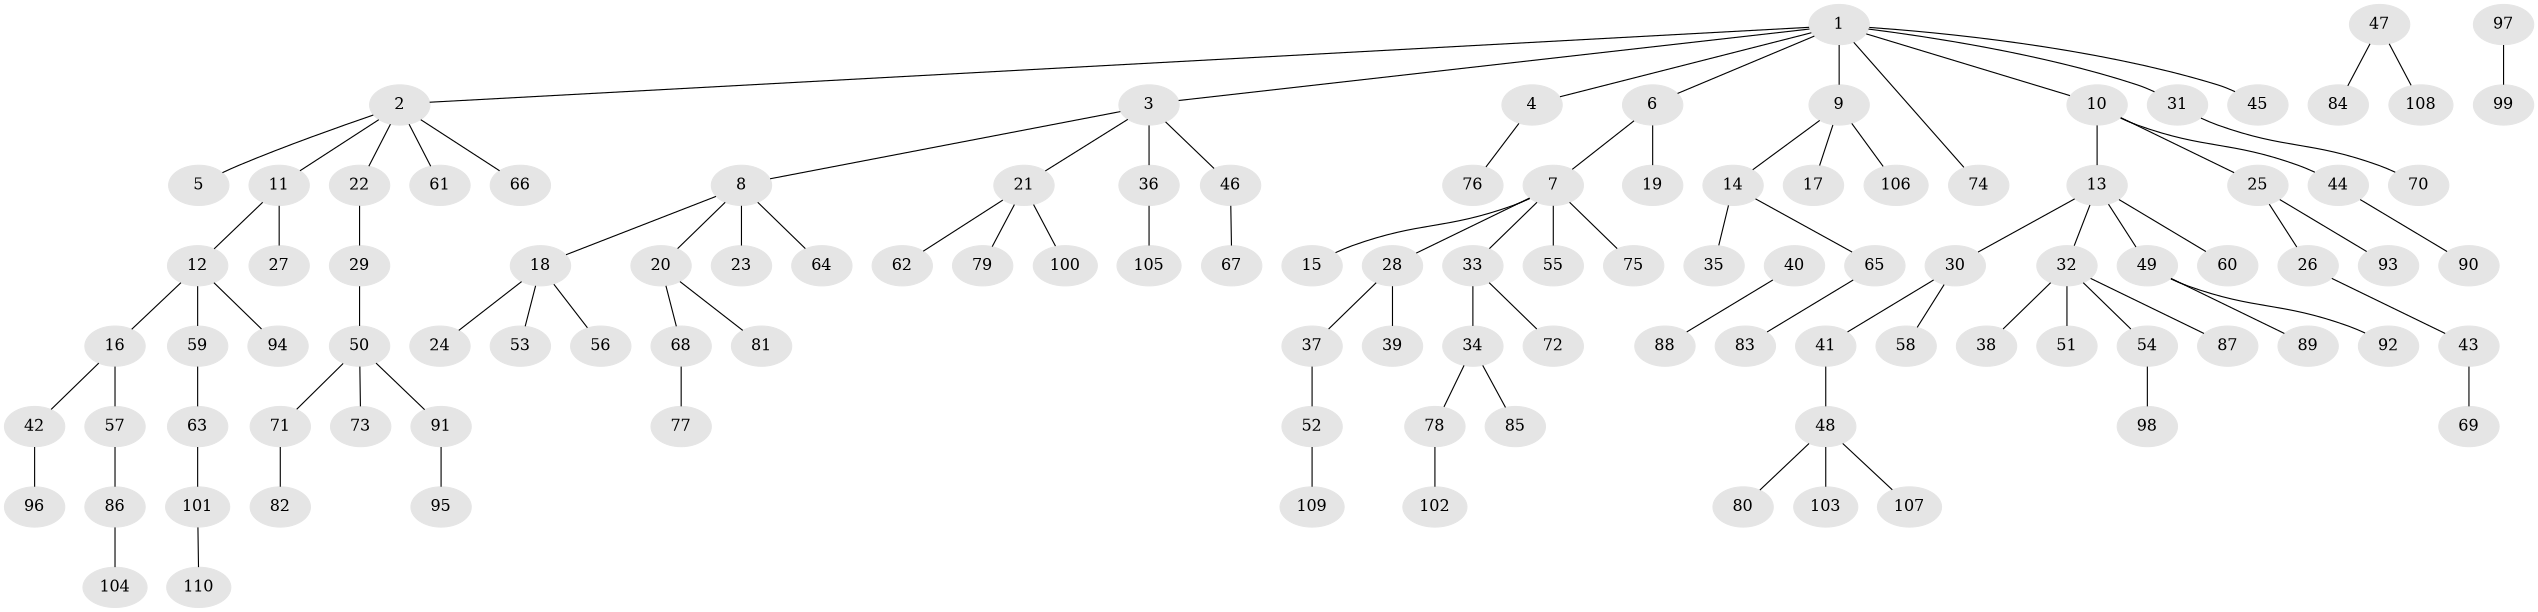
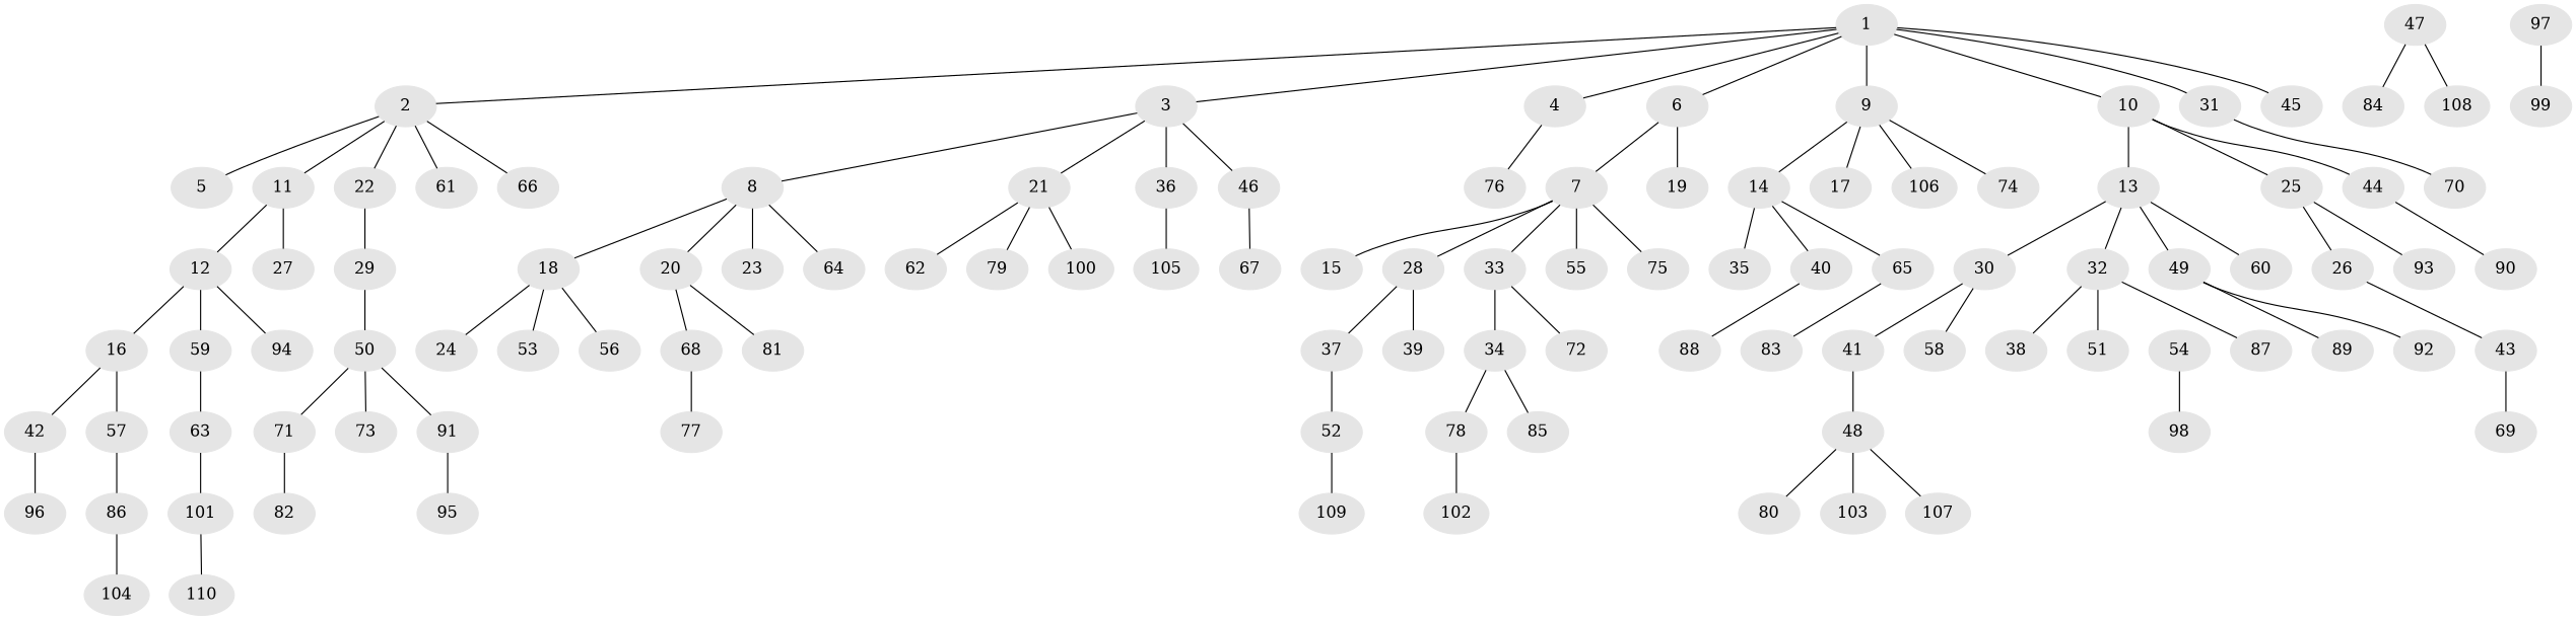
  graph {
    node [color=gray90 style=filled]
    1
    2
    3
    4
    6
    9
    10
    31
    45
    5
    11
    22
    61
    66
    8
    21
    36
    46
    76
    7
    19
    14
    17
    74
    106
    13
    25
    44
    70
    12
    27
    29
    18
    20
    23
    64
    62
    79
    100
    105
    67
    15
    28
    33
    55
    75
    37
    39
    34
    72
    24
    53
    56
    68
    81
    35
    40
    65
    30
    32
    49
    60
    26
    93
    90
    16
    59
    94
    42
    57
    47
    84
    108
    63
    41
    58
    38
    51
    54
    87
    89
    92
    88
    83
    96
    86
    77
    50
    43
    69
    52
    71
    73
    91
    48
    98
    78
    85
    102
    109
    80
    103
    107
    82
    95
    104
    101
    110
    97
    99
    1 -- 2
    1 -- 3
    1 -- 4
    1 -- 6
    1 -- 9
    1 -- 10
    1 -- 31
    1 -- 45
    2 -- 5
    2 -- 11
    2 -- 22
    2 -- 61
    2 -- 66
    3 -- 8
    3 -- 21
    3 -- 36
    3 -- 46
    4 -- 76
    6 -- 7
    6 -- 19
    9 -- 14
    9 -- 17
-   1 -- 74
+   9 -- 74
    9 -- 106
    10 -- 13
    10 -- 25
    10 -- 44
    31 -- 70
    11 -- 12
    11 -- 27
    22 -- 29
    8 -- 18
    8 -- 20
    8 -- 23
    8 -- 64
    21 -- 62
    21 -- 79
    21 -- 100
    36 -- 105
    46 -- 67
    7 -- 15
    7 -- 28
    7 -- 33
    7 -- 55
    7 -- 75
    14 -- 35
+   14 -- 40
    14 -- 65
    13 -- 30
    13 -- 32
    13 -- 49
    13 -- 60
    25 -- 26
    25 -- 93
    44 -- 90
    12 -- 16
    12 -- 59
    12 -- 94
    29 -- 50
    18 -- 24
    18 -- 53
    18 -- 56
    20 -- 68
    20 -- 81
    28 -- 37
    28 -- 39
    33 -- 34
    33 -- 72
    37 -- 52
    34 -- 78
    34 -- 85
    68 -- 77
    40 -- 88
    65 -- 83
    30 -- 41
    30 -- 58
    32 -- 38
    32 -- 51
-   32 -- 54
    32 -- 87
    49 -- 89
    49 -- 92
    26 -- 43
    16 -- 42
    16 -- 57
    59 -- 63
    42 -- 96
    57 -- 86
    47 -- 84
    47 -- 108
    63 -- 101
    41 -- 48
    54 -- 98
    86 -- 104
    50 -- 71
    50 -- 73
    50 -- 91
    43 -- 69
    52 -- 109
    71 -- 82
    91 -- 95
    48 -- 80
    48 -- 103
    48 -- 107
    78 -- 102
    101 -- 110
    97 -- 99
  }
